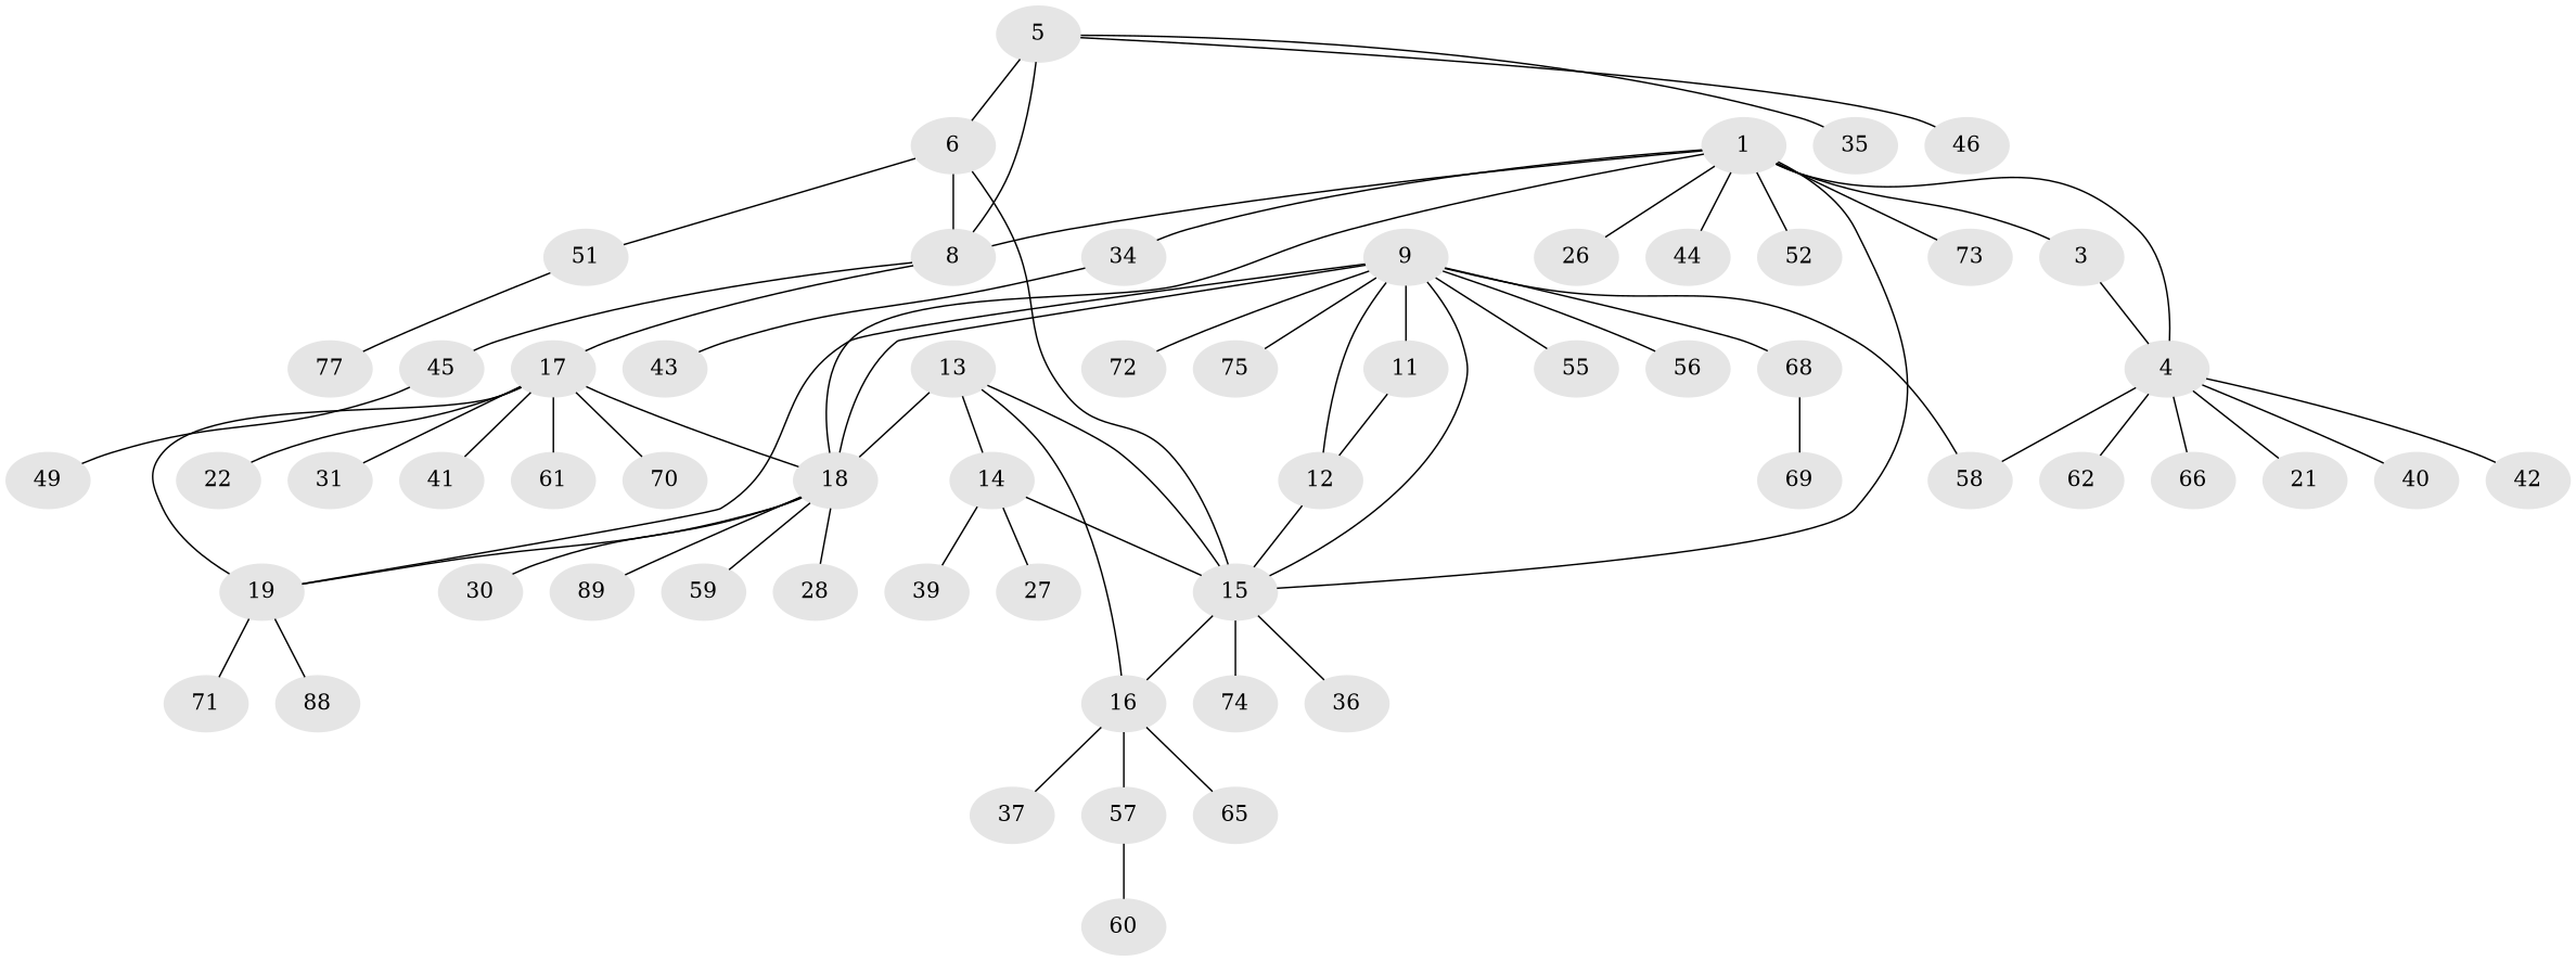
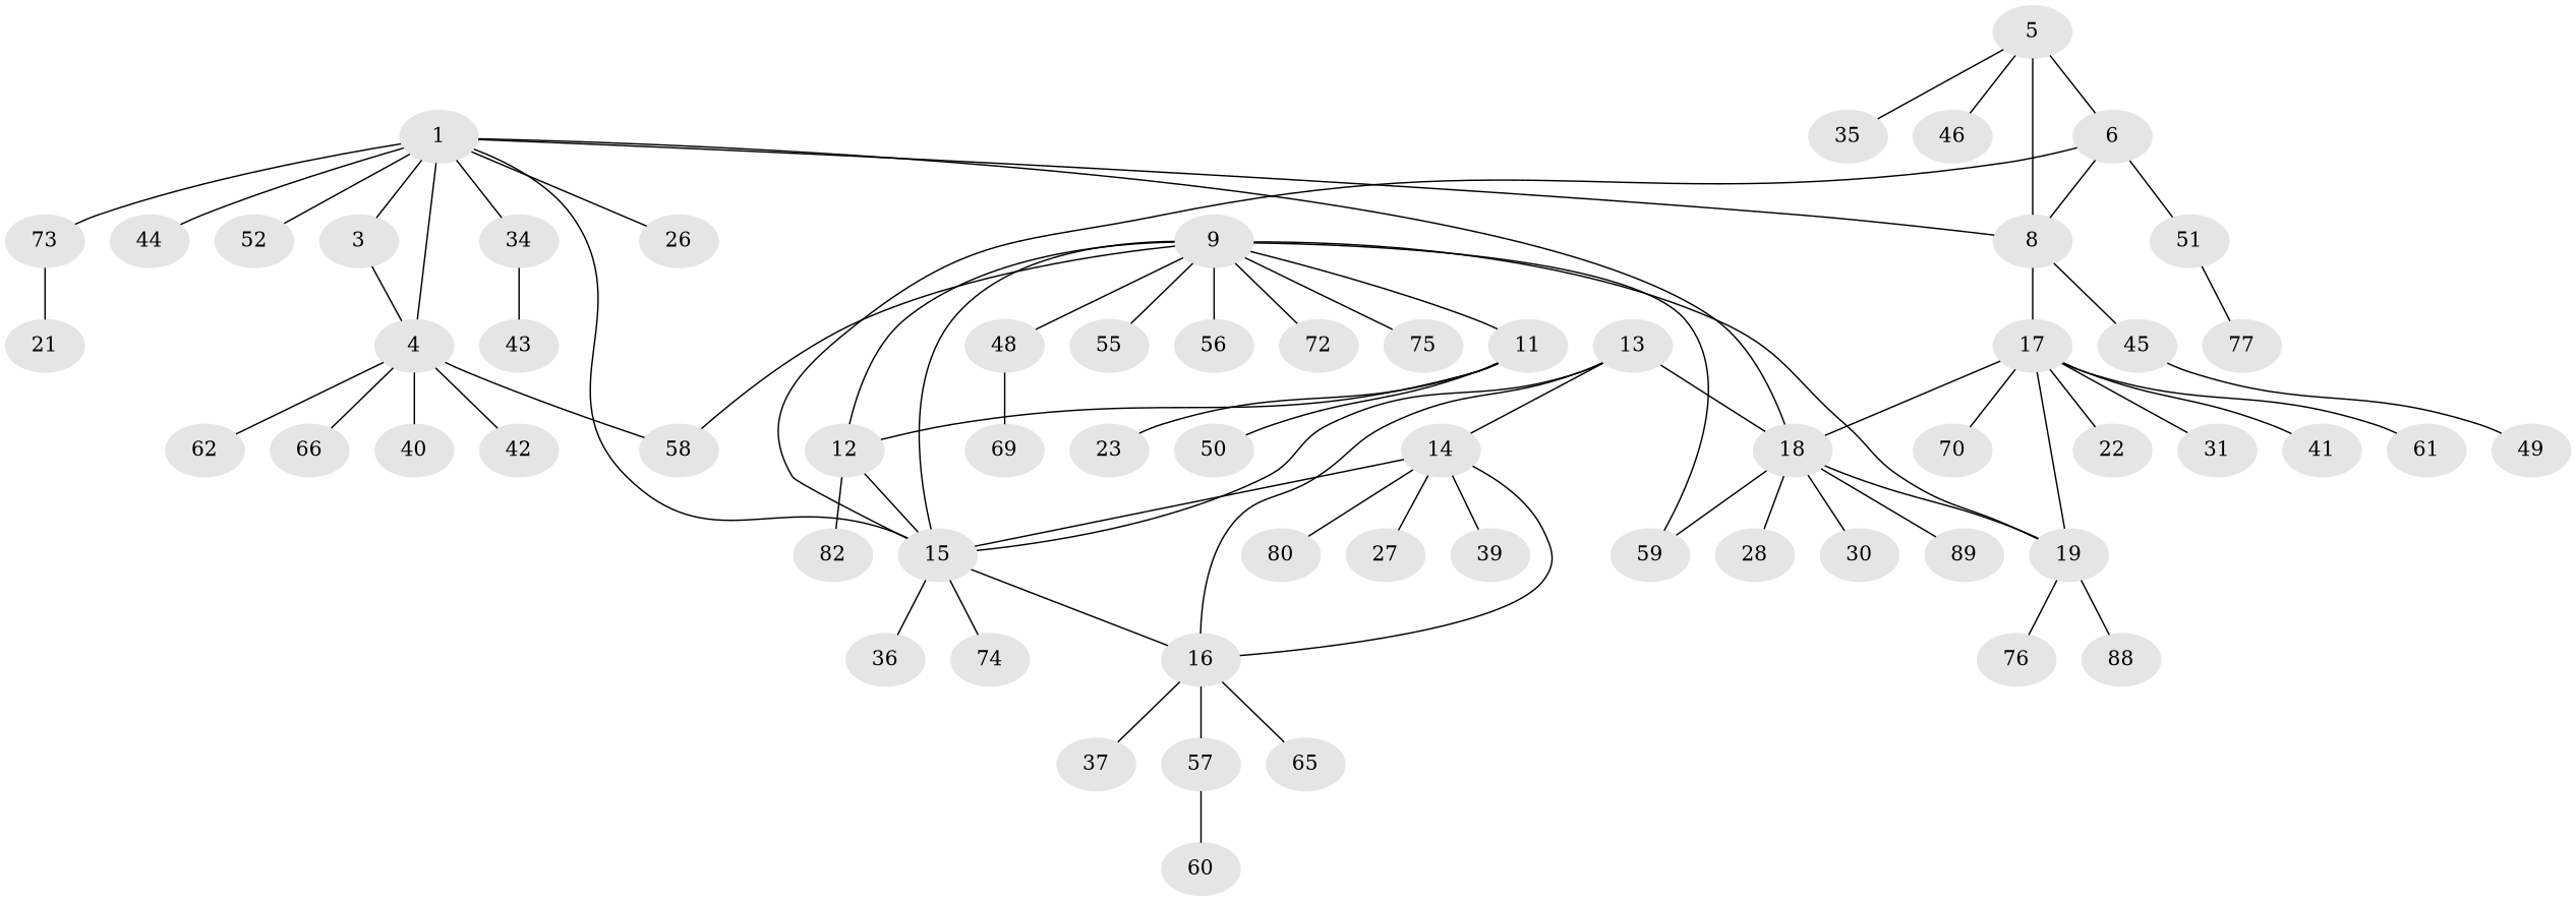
  graph {
    node [color=gray90 style=filled]
    1 [super="+2"]
    3
    4 [super="+25"]
    8
    15 [super="+29"]
    18 [super="+84"]
    26
    34 [super="+86"]
    44 [super="+67"]
    52 [super="+81"]
    73 [super="+79"]
    21 [super="+24"]
    40
    42
    62
    66
    58
    17 [super="+20"]
    45 [super="+63"]
    16 [super="+53"]
    36
    74
    19 [super="+64"]
    59 [super="+83"]
    28
    30
    89
    43 [super="+85"]
    9 [super="+10"]
    11
    12 [super="+32"]
    55
    56
-   68
+   68 [label=48]
    72
    75
    5 [super="+7"]
    6 [super="+71"]
    35
    46
    51 [super="+78"]
+   23 [super="+33"]
+   50 [super="+87"]
    77
    22
    31
    41
    61
    70
    49
-   76 [label=71]
+   82
+   76
    88
    69
    13 [super="+54"]
    14 [super="+48"]
    27
    39
+   80
    37
    57
    65
    60
    1 -- 3 [weight=2]
    1 -- 4 [weight=2]
    1 -- 8
    1 -- 15
    1 -- 18
    1 -- 26
    1 -- 34
    1 -- 44
    1 -- 52
    1 -- 73
    3 -- 4
-   4 -- 21
+   73 -- 21
    4 -- 40
    4 -- 42
    4 -- 62
    4 -- 66
    4 -- 58
    8 -- 17
    8 -- 45
    15 -- 16
    15 -- 36
    15 -- 74
    18 -- 19
    18 -- 59
    18 -- 28
    18 -- 30
    18 -- 89
    34 -- 43
    17 -- 18 [weight=2]
    17 -- 19 [weight=2]
    17 -- 22
    17 -- 31
    17 -- 41
    17 -- 61
    17 -- 70
    45 -- 49
    16 -- 37
    16 -- 57
    16 -- 65
    19 -- 76
    19 -- 88
    9 -- 15
    9 -- 58
    9 -- 19
-   9 -- 18
+   9 -- 59
    9 -- 11 [weight=2]
    9 -- 12 [weight=2]
    9 -- 55
    9 -- 56
    9 -- 68
    9 -- 72
    9 -- 75
    11 -- 12
+   11 -- 23
+   11 -- 50
    12 -- 15
+   12 -- 82
    68 -- 69
    5 -- 8 [weight=2]
    5 -- 6 [weight=2]
    5 -- 35
    5 -- 46
    6 -- 8
    6 -- 15
    6 -- 51
    51 -- 77
    13 -- 15
    13 -- 18
    13 -- 16
    13 -- 14
    14 -- 15
+   14 -- 16
    14 -- 27
    14 -- 39
+   14 -- 80
    57 -- 60
  }
